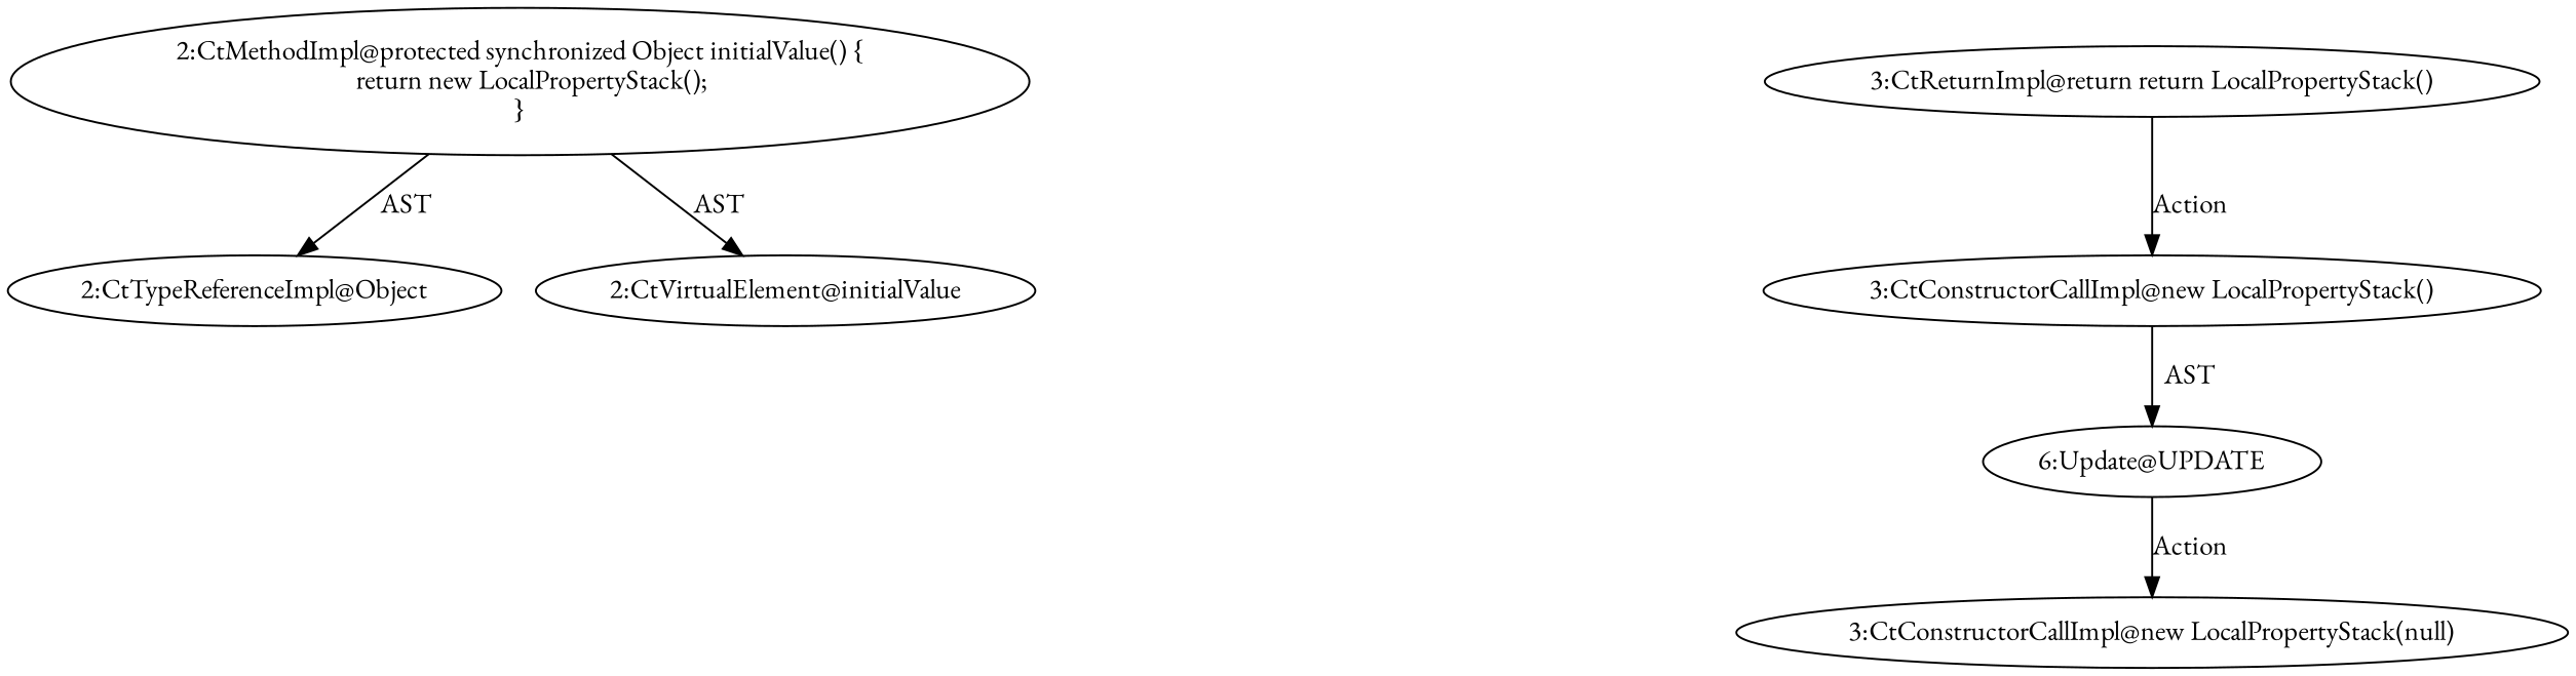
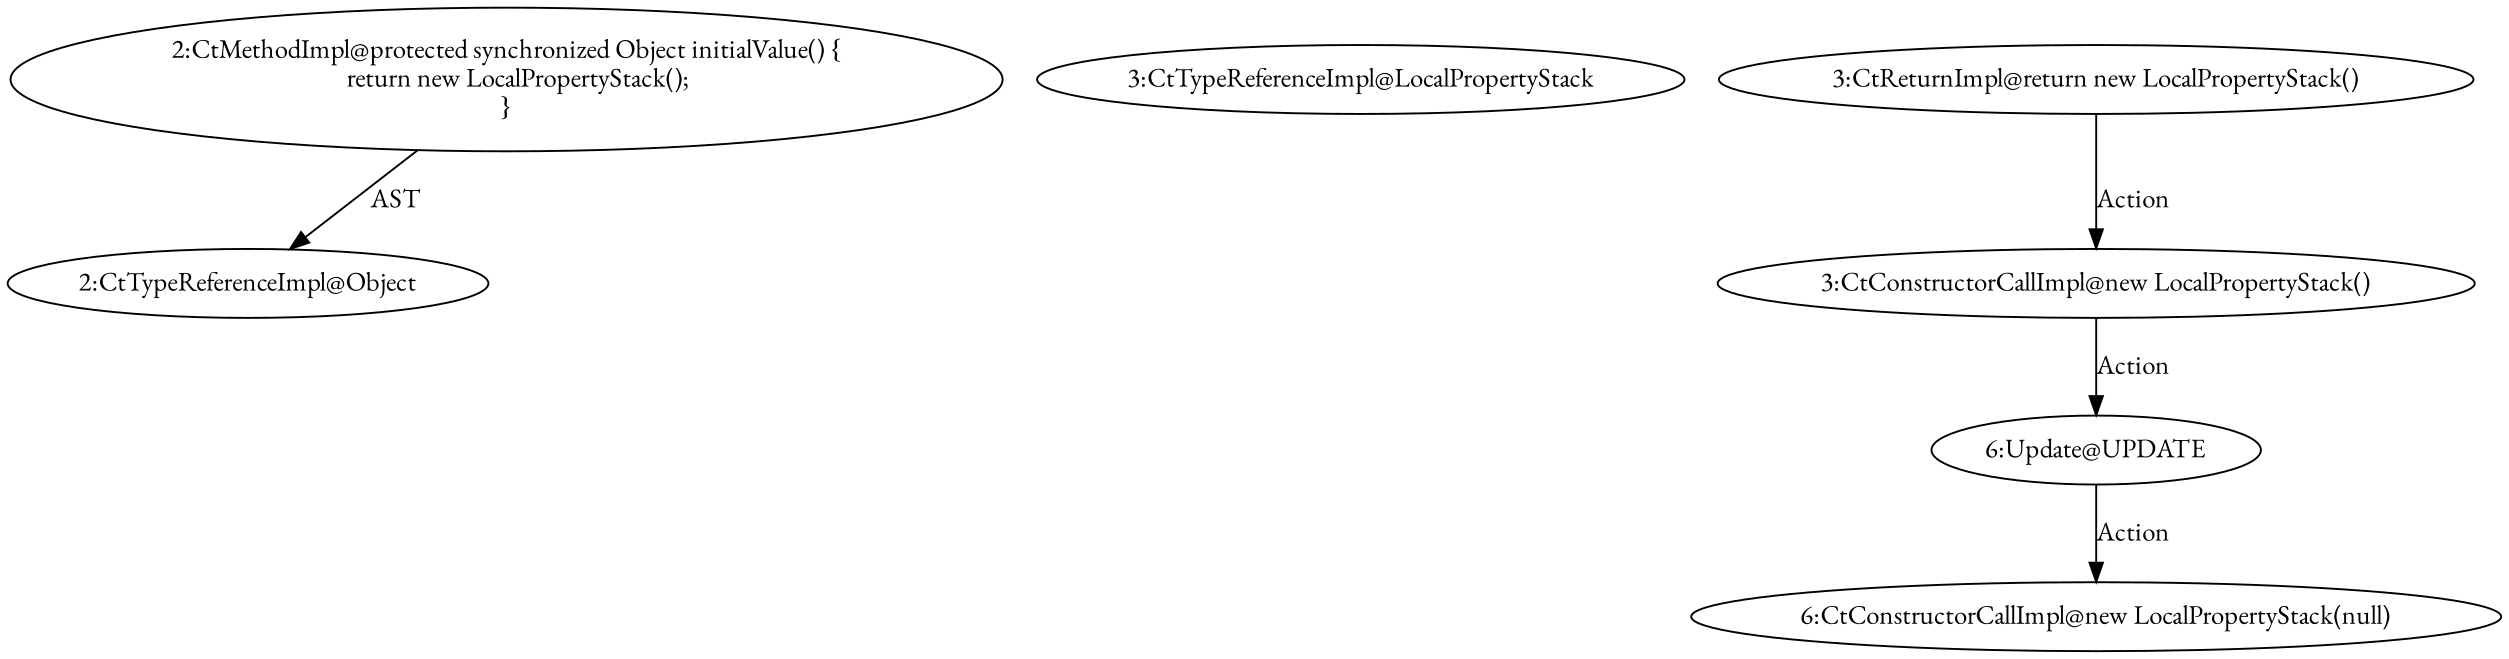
  digraph {
    fontname="EB Garamond"
    node [fontname="EB Garamond" shape=ellipse]
    edge [fontname="EB Garamond"]
    n1 [label="2:CtTypeReferenceImpl@Object"]
-   n2 [label="2:CtVirtualElement@initialValue"]
+   n3 [label="3:CtTypeReferenceImpl@LocalPropertyStack"]
    n4 [label="3:CtConstructorCallImpl@new LocalPropertyStack()"]
    n5 [label="6:Update@UPDATE"]
-   n6 [label="3:CtConstructorCallImpl@new LocalPropertyStack(null)"]
-   n7 [label="3:CtReturnImpl@return return LocalPropertyStack()"]
+   n6 [label="6:CtConstructorCallImpl@new LocalPropertyStack(null)"]
+   n7 [label="3:CtReturnImpl@return new LocalPropertyStack()"]
    n8 [label="2:CtMethodImpl@protected synchronized Object initialValue() \{\n    return new LocalPropertyStack();\n\}"]
-   n4 -> n5 [label=AST]
+   n4 -> n5 [label=Action]
    n5 -> n6 [label=Action]
    n7 -> n4 [label=Action]
    n8 -> n1 [label=AST]
-   n8 -> n2 [label=AST]
  }
